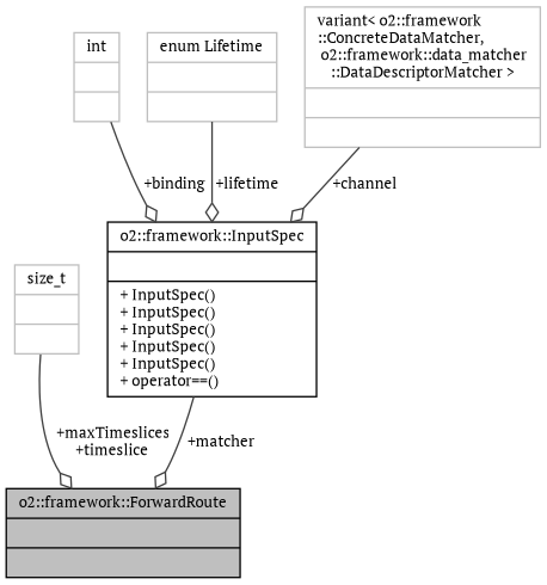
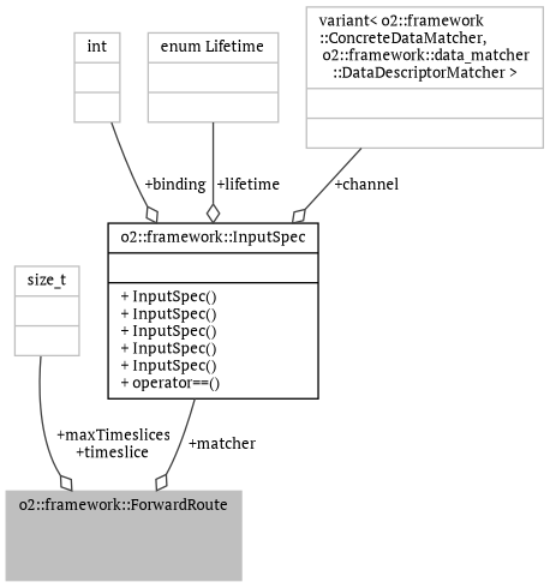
  digraph {
    fontname="PT Serif"
    node [color=grey75 fontname="PT Serif" fontsize=10 shape=record]
    edge [arrowhead=odiamond color=grey25 fontname="PT Serif" fontsize=10 labelfontname=Helvetica labelfontsize=10 style=solid]
-   n1 [color=black fillcolor=grey75 fontcolor=black height=0.2 label="{o2::framework::ForwardRoute\n||}" style=filled width=0.4]
+   n1 [fillcolor=grey75 fontcolor=black height=0.2 label="{o2::framework::ForwardRoute\n||}" style=filled width=0.4]
    n2 [height=0.2 label="{size_t\n||}" width=0.4]
    n3 [height=0.2 label="{int\n||}" width=0.4]
    n4 [color=black height=0.2 label="{o2::framework::InputSpec\n||+ InputSpec()\l+ InputSpec()\l+ InputSpec()\l+ InputSpec()\l+ InputSpec()\l+ operator==()\l}" width=0.4]
    n5 [height=0.2 label="{enum Lifetime\n||}" width=0.4]
    n6 [height=0.2 label="{variant\< o2::framework\l::ConcreteDataMatcher,\l o2::framework::data_matcher\l::DataDescriptorMatcher \>\n||}" width=0.4]
    n2 -> n1 [label=" +maxTimeslices\n+timeslice"]
    n3 -> n4 [label=" +binding"]
    n4 -> n1 [label=" +matcher"]
    n5 -> n4 [label=" +lifetime"]
    n6 -> n4 [label=" +channel"]
  }
